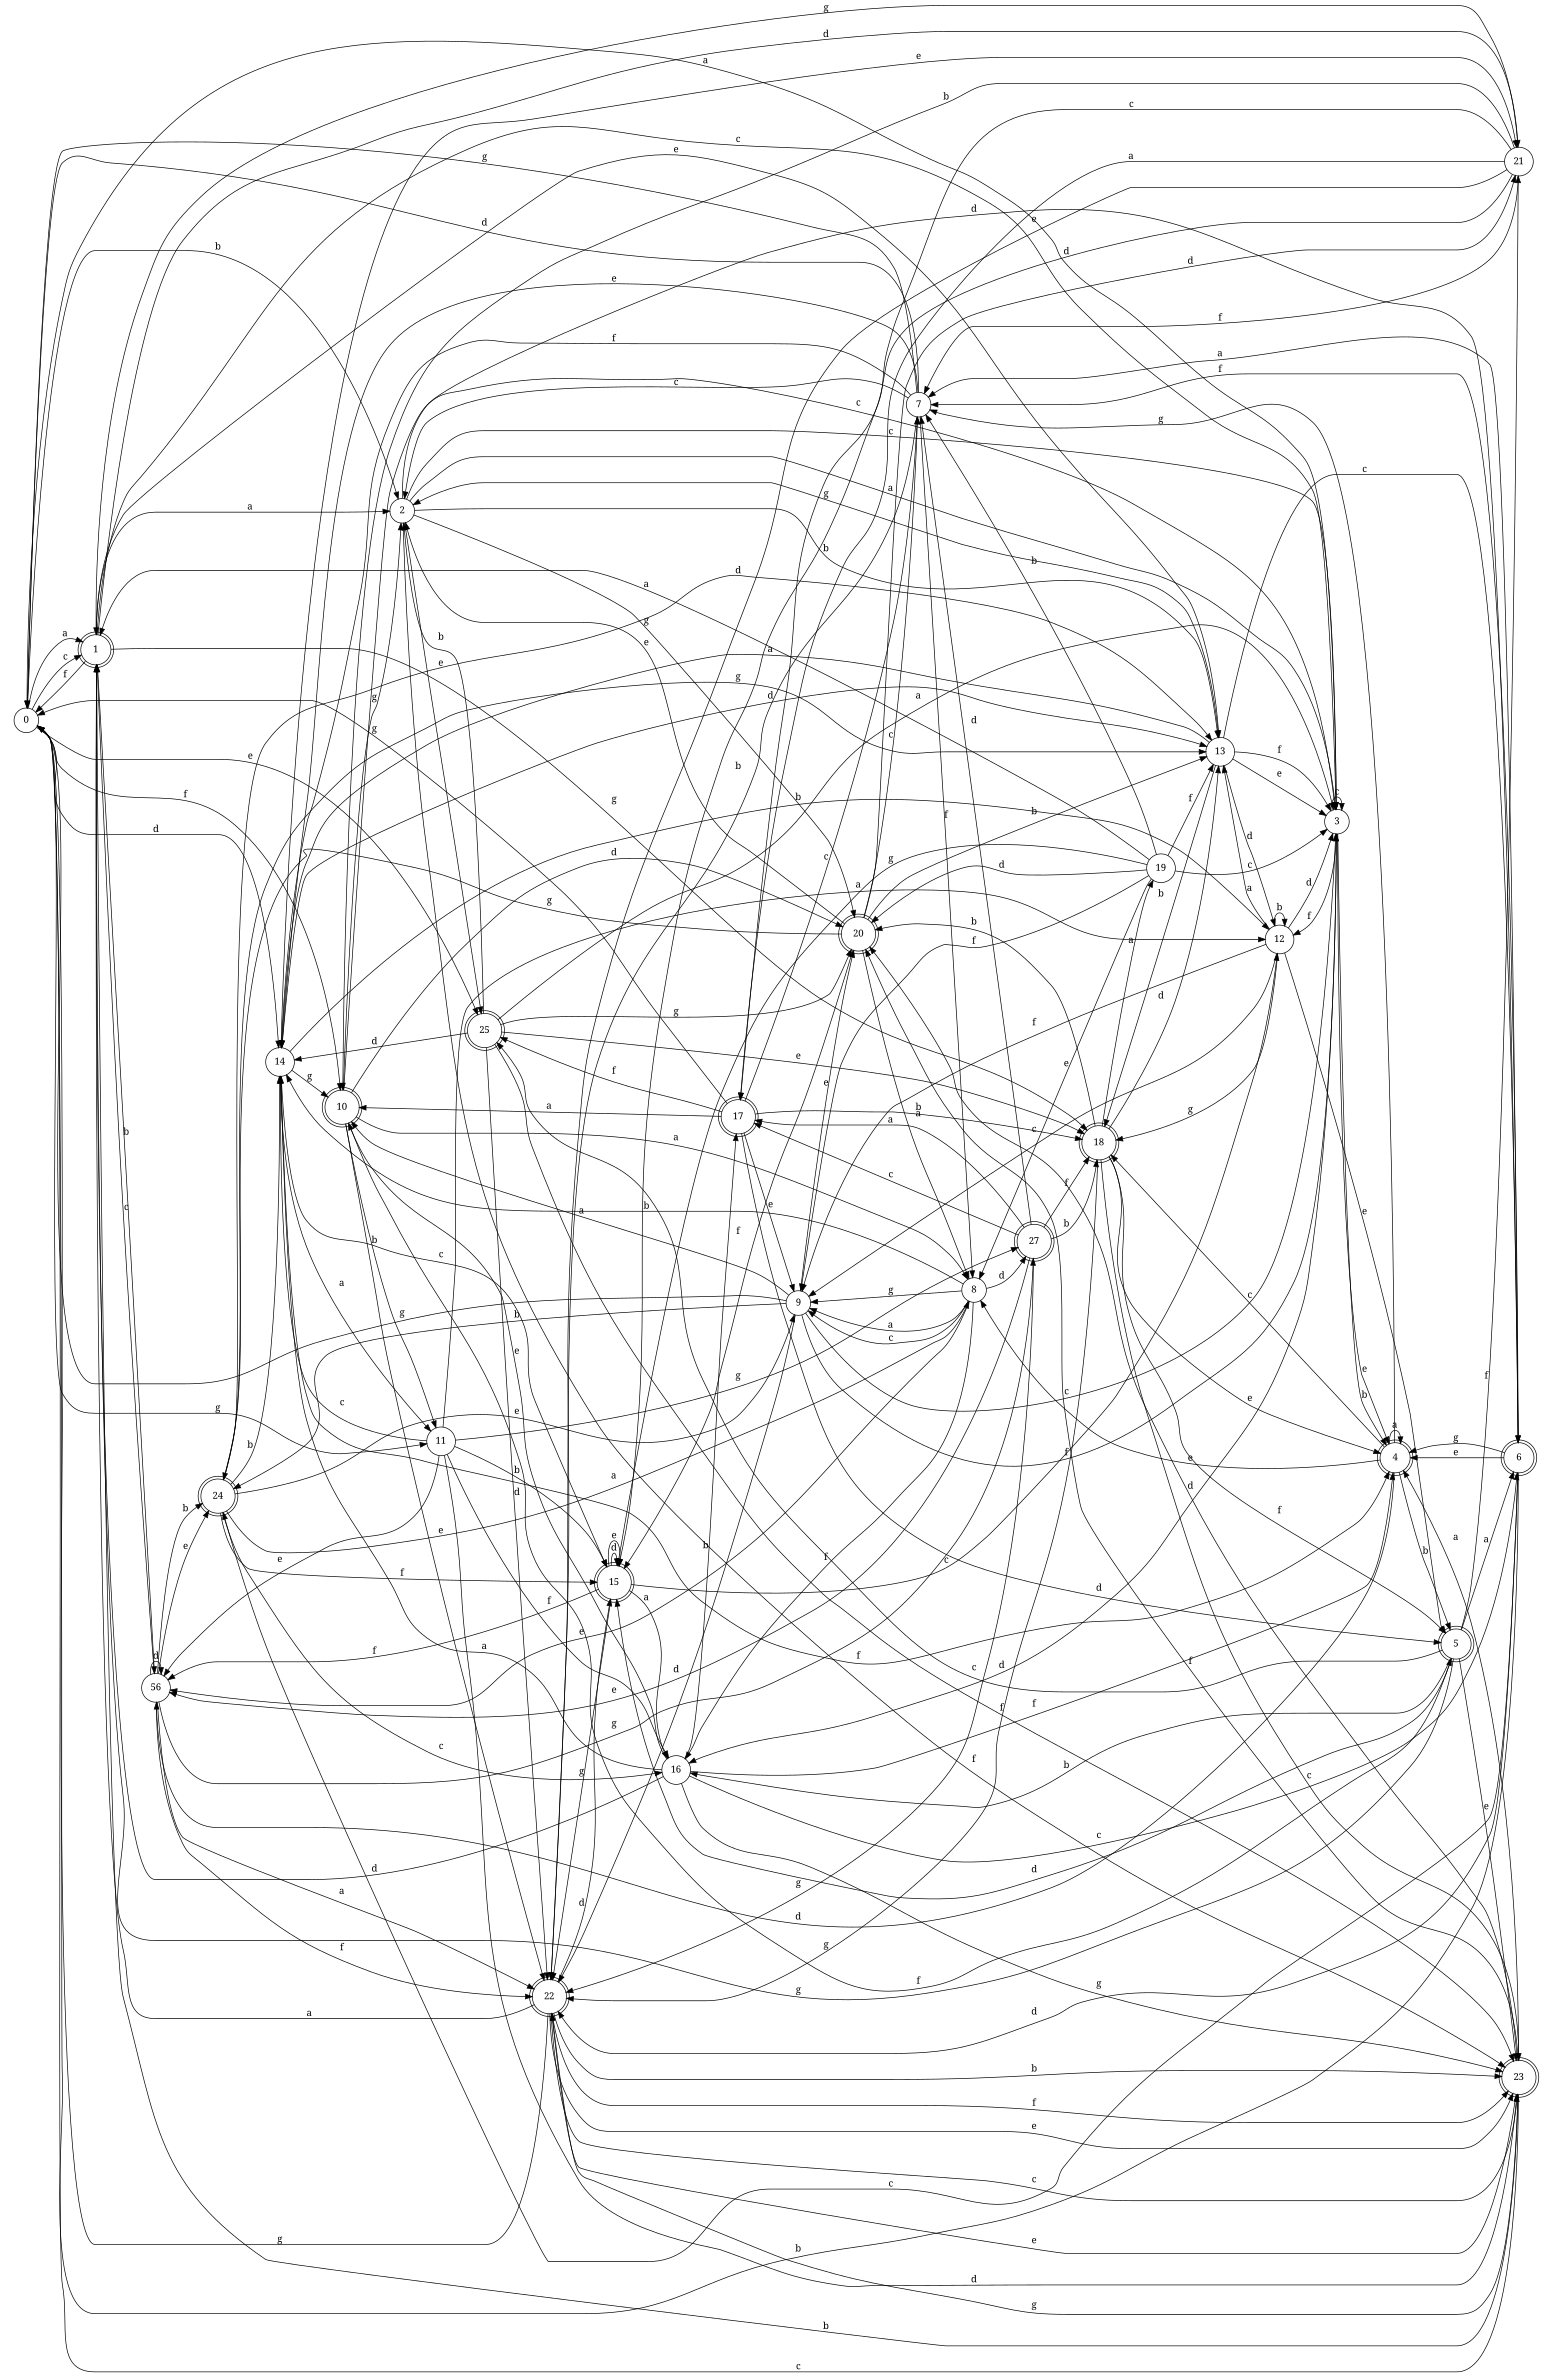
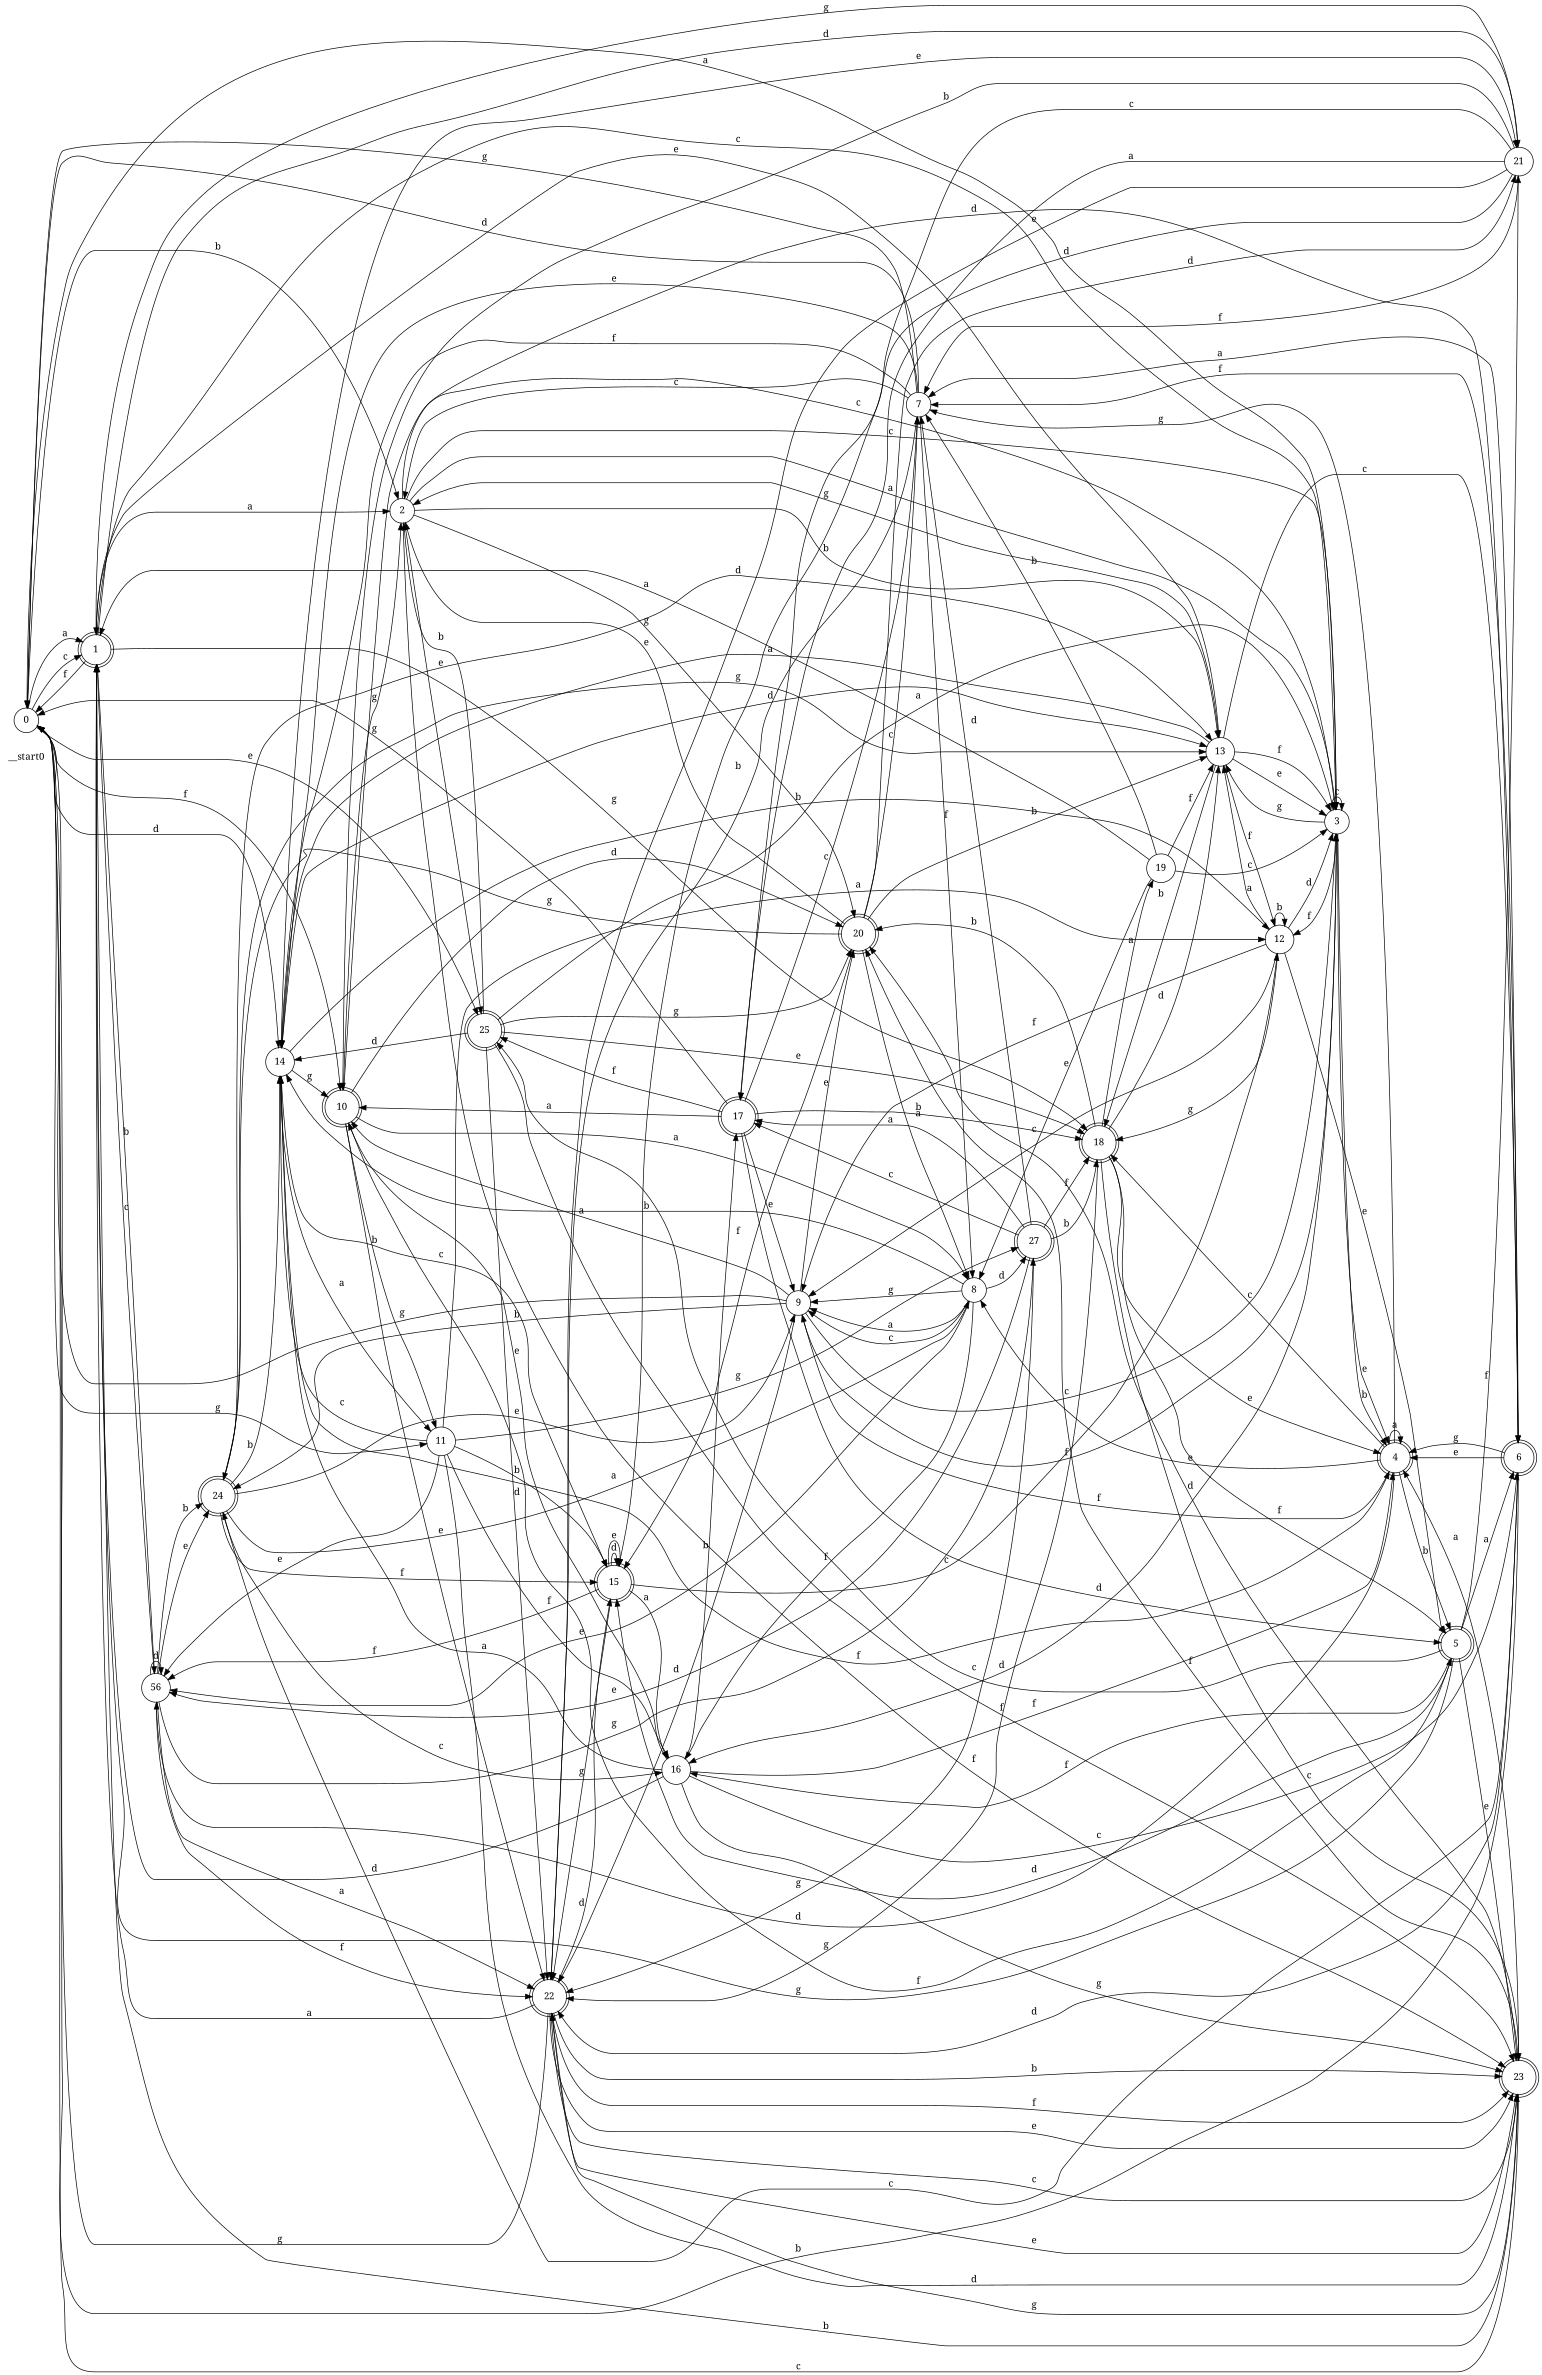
  digraph {
    fontname="Noto Serif"
    rankdir=LR
    node [fontname="Noto Serif" shape=circle color=black fillcolor=white style=filled]
    edge [fontname="Noto Serif"]
+   __start0 [shape=none color="" fillcolor="" style=""]
    n2 [label=0]
    n3 [label=1 shape=doublecircle style="rounded,filled"]
    n4 [label=2]
    n5 [label=10 shape=doublecircle style="rounded,filled"]
    n6 [label=11]
    n7 [label=14]
    n8 [label=25 shape=doublecircle style="rounded,filled"]
    n9 [label=3]
    n10 [label=13]
    n11 [label=18 shape=doublecircle style="rounded,filled"]
    n12 [label=21]
    n13 [label=56]
    n14 [label=6 shape=doublecircle style="rounded,filled"]
    n15 [label=20 shape=doublecircle style="rounded,filled"]
    n16 [label=23 shape=doublecircle style="rounded,filled"]
    n17 [label=5 shape=doublecircle style="rounded,filled"]
    n18 [label=8]
    n19 [label=22 shape=doublecircle style="rounded,filled"]
    n20 [label=12]
    n21 [label=16]
    n22 [label=15 shape=doublecircle style="rounded,filled"]
    n23 [label=27 shape=doublecircle style="rounded,filled"]
    n24 [label=4 shape=doublecircle style="rounded,filled"]
    n25 [label=19]
    n26 [label=7]
    n27 [label=17 shape=doublecircle style="rounded,filled"]
    n28 [label=24 shape=doublecircle style="rounded,filled"]
    n29 [label=9]
    n2 -> n3 [label=a]
    n2 -> n3 [label=c]
    n2 -> n4 [label=b]
    n2 -> n5 [label=f]
    n2 -> n6 [label=g]
    n2 -> n7 [label=d]
    n2 -> n8 [label=e]
    n3 -> n2 [label=f]
    n3 -> n4 [label=a]
    n3 -> n9 [label=c]
    n3 -> n10 [label=e]
    n3 -> n11 [label=g]
    n3 -> n12 [label=d]
    n3 -> n13 [label=b]
    n4 -> n8 [label=e]
    n4 -> n9 [label=a]
    n4 -> n9 [label=c]
    n4 -> n10 [label=b]
    n4 -> n14 [label=d]
    n4 -> n15 [label=g]
    n4 -> n16 [label=f]
    n5 -> n4 [label=g]
    n5 -> n6 [label=b]
    n5 -> n9 [label=c]
    n5 -> n15 [label=d]
    n5 -> n17 [label=f]
    n5 -> n18 [label=a]
    n5 -> n19 [label=e]
    n6 -> n7 [label=c]
    n6 -> n13 [label=e]
    n6 -> n16 [label=d]
    n6 -> n20 [label=a]
    n6 -> n21 [label=f]
    n6 -> n22 [label=b]
    n6 -> n23 [label=g]
    n7 -> n5 [label=g]
    n7 -> n6 [label=a]
    n7 -> n10 [label=d]
    n7 -> n12 [label=e]
    n7 -> n20 [label=b]
    n7 -> n22 [label=c]
    n7 -> n24 [label=f]
    n8 -> n4 [label=b]
    n8 -> n7 [label=d]
    n8 -> n9 [label=a]
    n8 -> n11 [label=e]
    n8 -> n15 [label=g]
    n8 -> n16 [label=f]
    n8 -> n19 [label=d]
    n9 -> n2 [label=a]
    n9 -> n9 [label=c]
+   n9 -> n10 [label=g]
    n9 -> n20 [label=f]
    n9 -> n21 [label=d]
    n9 -> n24 [label=b]
    n9 -> n24 [label=e]
    n10 -> n4 [label=g]
    n10 -> n7 [label=a]
    n10 -> n9 [label=e]
    n10 -> n9 [label=f]
    n10 -> n11 [label=b]
    n10 -> n14 [label=c]
-   n10 -> n20 [label=d]
+   n10 -> n20 [label=f]
    n11 -> n10 [label=d]
    n11 -> n15 [label=b]
    n11 -> n16 [label=c]
    n11 -> n17 [label=f]
    n11 -> n19 [label=g]
    n11 -> n24 [label=e]
    n11 -> n25 [label=a]
    n12 -> n3 [label=g]
    n12 -> n5 [label=b]
    n12 -> n19 [label=e]
    n12 -> n22 [label=d]
    n12 -> n26 [label=f]
    n12 -> n27 [label=a]
    n12 -> n27 [label=c]
    n13 -> n3 [label=c]
    n13 -> n13 [label=d]
    n13 -> n19 [label=a]
    n13 -> n19 [label=f]
    n13 -> n23 [label=g]
    n13 -> n28 [label=b]
    n13 -> n28 [label=e]
    n14 -> n2 [label=b]
    n14 -> n19 [label=d]
    n14 -> n24 [label=e]
    n14 -> n24 [label=g]
    n14 -> n26 [label=a]
    n14 -> n26 [label=f]
    n14 -> n28 [label=c]
    n15 -> n4 [label=e]
    n15 -> n10 [label=b]
    n15 -> n12 [label=d]
    n15 -> n18 [label=a]
    n15 -> n22 [label=f]
    n15 -> n26 [label=c]
    n15 -> n28 [label=g]
    n16 -> n2 [label=c]
    n16 -> n3 [label=b]
    n16 -> n15 [label=d]
    n16 -> n15 [label=f]
    n16 -> n19 [label=e]
    n16 -> n19 [label=g]
    n16 -> n24 [label=a]
    n17 -> n3 [label=g]
    n17 -> n8 [label=c]
    n17 -> n12 [label=f]
    n17 -> n14 [label=a]
    n17 -> n16 [label=e]
-   n17 -> n21 [label=b]
+   n17 -> n21 [label=f]
    n17 -> n22 [label=d]
    n18 -> n7 [label=b]
    n18 -> n13 [label=e]
    n18 -> n21 [label=f]
    n18 -> n23 [label=d]
    n18 -> n29 [label=a]
    n18 -> n29 [label=c]
    n18 -> n29 [label=g]
    n19 -> n2 [label=g]
    n19 -> n3 [label=a]
    n19 -> n16 [label=b]
    n19 -> n16 [label=c]
    n19 -> n16 [label=e]
    n19 -> n16 [label=f]
    n19 -> n22 [label=d]
    n20 -> n9 [label=d]
    n20 -> n10 [label=a]
    n20 -> n11 [label=g]
    n20 -> n17 [label=e]
    n20 -> n20 [label=b]
    n20 -> n29 [label=c]
    n20 -> n29 [label=f]
    n21 -> n3 [label=d]
    n21 -> n5 [label=e]
    n21 -> n7 [label=a]
    n21 -> n14 [label=c]
    n21 -> n16 [label=g]
    n21 -> n24 [label=f]
    n21 -> n27 [label=b]
    n22 -> n13 [label=f]
    n22 -> n19 [label=g]
    n22 -> n20 [label=c]
    n22 -> n21 [label=a]
    n22 -> n22 [label=d]
    n22 -> n22 [label=e]
    n23 -> n11 [label=b]
    n23 -> n11 [label=f]
    n23 -> n13 [label=e]
    n23 -> n19 [label=g]
    n23 -> n26 [label=d]
    n23 -> n27 [label=a]
    n23 -> n27 [label=c]
    n24 -> n11 [label=c]
    n24 -> n13 [label=d]
    n24 -> n17 [label=b]
    n24 -> n18 [label=e]
    n24 -> n24 [label=a]
    n24 -> n26 [label=g]
-   n25 -> n29 [label=f]
+   n24 -> n29 [label=f]
    n25 -> n3 [label=a]
    n25 -> n9 [label=c]
    n25 -> n10 [label=f]
-   n25 -> n15 [label=d]
    n25 -> n18 [label=e]
-   n25 -> n22 [label=g]
    n25 -> n26 [label=b]
    n26 -> n2 [label=d]
    n26 -> n2 [label=g]
    n26 -> n4 [label=c]
    n26 -> n7 [label=e]
    n26 -> n7 [label=f]
    n26 -> n18 [label=f]
    n26 -> n19 [label=b]
    n27 -> n2 [label=g]
    n27 -> n5 [label=a]
    n27 -> n8 [label=f]
    n27 -> n11 [label=b]
    n27 -> n17 [label=d]
    n27 -> n26 [label=c]
    n27 -> n29 [label=e]
    n28 -> n7 [label=b]
    n28 -> n10 [label=d]
    n28 -> n10 [label=g]
    n28 -> n18 [label=a]
    n28 -> n21 [label=c]
    n28 -> n22 [label=f]
    n28 -> n29 [label=e]
    n29 -> n2 [label=g]
    n29 -> n5 [label=a]
    n29 -> n9 [label=c]
    n29 -> n9 [label=f]
    n29 -> n15 [label=e]
    n29 -> n19 [label=d]
    n29 -> n28 [label=b]
  }
